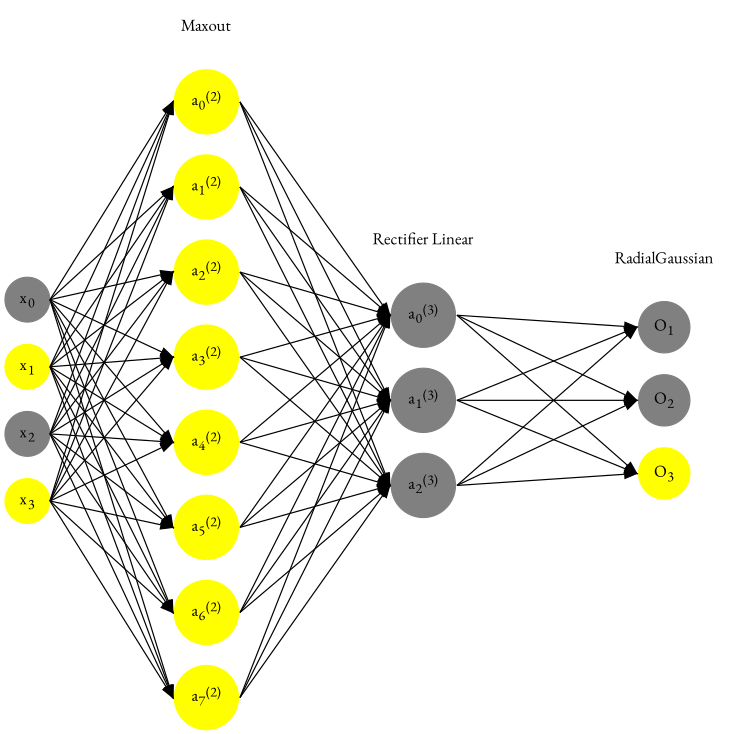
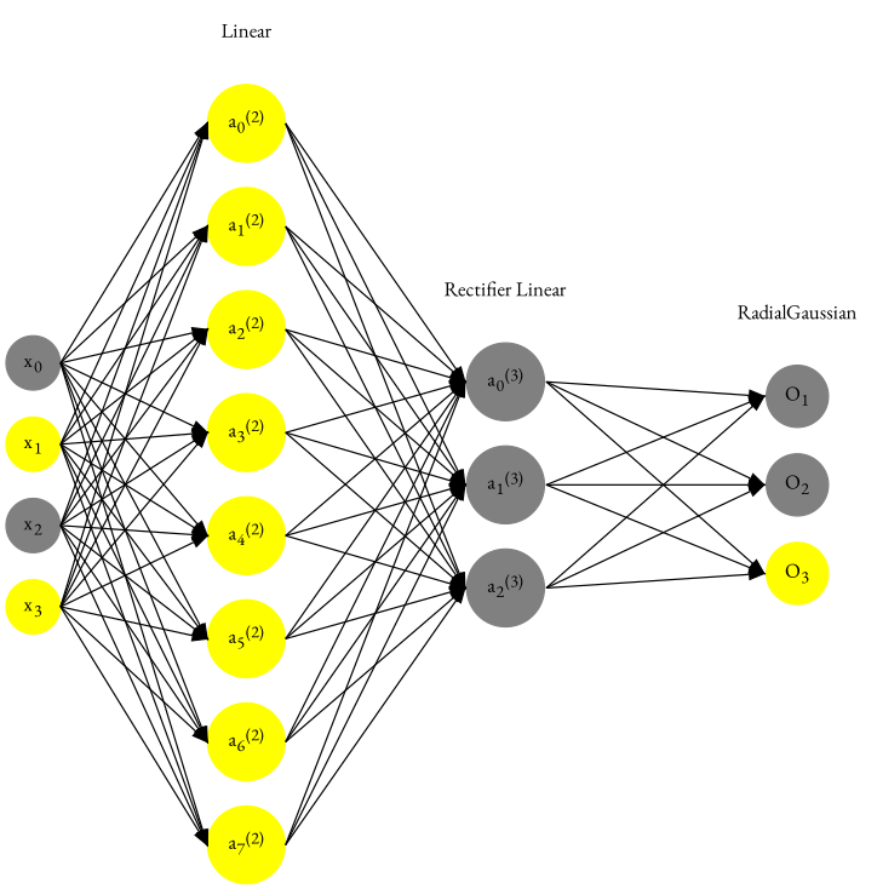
  digraph {
    rankdir=LR
    ranksep=1.4
    splines=false
    fontname="EB Garamond"
    node [color="0.1667, 2.198385, 1.599193" fillcolor="0.1667, 2.198385, 1.599193" shape=circle style=filled fontname="EB Garamond"]
    edge [headport=w style=solid tailport=e fontname="EB Garamond"]
    n1 [color="0.1667, 0.0, 0.5" fillcolor="0.1667, 0.0, 0.5" label=<x<sub>0</sub>>]
    n2 [color="0.1667, 1.0, 1.0" fillcolor="0.1667, 1.0, 1.0" label=<x<sub>1</sub>>]
    n3 [color="0.1667, 0.0, 0.5" fillcolor="0.1667, 0.0, 0.5" label=<x<sub>2</sub>>]
    n4 [color="0.1667, 1.0, 1.0" fillcolor="0.1667, 1.0, 1.0" label=<x<sub>3</sub>>]
    n5 [color="0.1667, 1.255820, 1.127910" fillcolor="0.1667, 1.255820, 1.127910" label=<a<sub>0</sub><sup>(2)</sup>>]
    n6 [color="0.1667, 1.255820, 1.127910" fillcolor="0.1667, 1.255820, 1.127910" label=<a<sub>1</sub><sup>(2)</sup>>]
    n7 [label=<a<sub>2</sub><sup>(2)</sup>>]
    n8 [label=<a<sub>3</sub><sup>(2)</sup>>]
    n9 [label=<a<sub>4</sub><sup>(2)</sup>>]
    n10 [label=<a<sub>5</sub><sup>(2)</sup>>]
    n11 [label=<a<sub>6</sub><sup>(2)</sup>>]
    n12 [label=<a<sub>7</sub><sup>(2)</sup>>]
    n13 [color="0.1667, 0.000000, 0.500000" fillcolor="0.1667, 0.000000, 0.500000" label=<a<sub>0</sub><sup>(3)</sup>>]
    n14 [color="0.1667, 0.000000, 0.500000" fillcolor="0.1667, 0.000000, 0.500000" label=<a<sub>1</sub><sup>(3)</sup>>]
    n15 [color="0.1667, 0.000000, 0.500000" fillcolor="0.1667, 0.000000, 0.500000" label=<a<sub>2</sub><sup>(3)</sup>>]
    n16 [color="0.1667, 0.0, 0.5" fillcolor="0.1667, 0.0, 0.5" label=<O<sub>1</sub>>]
    n17 [color="0.1667, 0.0, 0.5" fillcolor="0.1667, 0.0, 0.5" label=<O<sub>2</sub>>]
    n18 [color="0.1667, 1.0, 1.0" fillcolor="0.1667, 1.0, 1.0" label=<O<sub>3</sub>>]
-   n19 [label=Maxout shape=plaintext color="" fillcolor="" style=""]
+   n19 [label=Linear shape=plaintext color="" fillcolor="" style=""]
    n20 [label="Rectifier Linear" shape=plaintext color="" fillcolor="" style=""]
    n21 [label=RadialGaussian shape=plaintext color="" fillcolor="" style=""]
    subgraph sub_1 {
      n1
    }
    subgraph sub_2 {
      n2
    }
    subgraph sub_3 {
      n3
    }
    subgraph sub_4 {
      n4
    }
    subgraph sub_5 {
      n5
    }
    subgraph sub_6 {
      n6
    }
    subgraph sub_7 {
      n7
    }
    subgraph sub_8 {
      n8
    }
    subgraph sub_9 {
      n9
    }
    subgraph sub_10 {
      n10
    }
    subgraph sub_11 {
      n11
    }
    subgraph sub_12 {
      n12
    }
    subgraph sub_13 {
      n13
    }
    subgraph sub_14 {
      n14
    }
    subgraph sub_15 {
      n15
    }
    subgraph sub_16 {
      n16
    }
    subgraph sub_17 {
      n17
    }
    subgraph sub_18 {
      n18
    }
    subgraph sub_19 {
      rank=same
      n1
      n2
      n3
      n4
    }
    subgraph sub_20 {
      rank=same
      n5
      n6
      n7
      n8
      n9
      n10
      n11
      n12
    }
    subgraph sub_21 {
      rank=same
      n13
      n14
      n15
    }
    subgraph sub_22 {
      rank=same
      n16
      n17
      n18
    }
    subgraph sub_23 {
      rank=same
      n5
      n19
    }
    subgraph sub_24 {
      rank=same
      n13
      n20
    }
    subgraph sub_25 {
      rank=same
      n16
      n21
    }
    n1 -> n2 [style=invis]
    n1 -> n5
    n1 -> n6
    n1 -> n7
    n1 -> n8
    n1 -> n9
    n1 -> n10
    n1 -> n11
    n1 -> n12
    n2 -> n3 [style=invis]
    n2 -> n5
    n2 -> n6
    n2 -> n7
    n2 -> n8
    n2 -> n9
    n2 -> n10
    n2 -> n11
    n2 -> n12
    n3 -> n4 [style=invis]
    n3 -> n5
    n3 -> n6
    n3 -> n7
    n3 -> n8
    n3 -> n9
    n3 -> n10
    n3 -> n11
    n3 -> n12
    n4 -> n5
    n4 -> n6
    n4 -> n7
    n4 -> n8
    n4 -> n9
    n4 -> n10
    n4 -> n11
    n4 -> n12
    n5 -> n6 [style=invis]
    n5 -> n13
    n5 -> n14
    n5 -> n15
    n6 -> n7 [style=invis]
    n6 -> n13
    n6 -> n14
    n6 -> n15
    n7 -> n8 [style=invis]
    n7 -> n13
    n7 -> n14
    n7 -> n15
    n8 -> n9 [style=invis]
    n8 -> n13
    n8 -> n14
    n8 -> n15
    n9 -> n10 [style=invis]
    n9 -> n13
    n9 -> n14
    n9 -> n15
    n10 -> n11 [style=invis]
    n10 -> n13
    n10 -> n14
    n10 -> n15
    n11 -> n12 [style=invis]
    n11 -> n13
    n11 -> n14
    n11 -> n15
    n12 -> n13
    n12 -> n14
    n12 -> n15
    n13 -> n14 [style=invis]
    n13 -> n16
    n13 -> n17
    n13 -> n18
    n14 -> n15 [style=invis]
    n14 -> n16
    n14 -> n17
    n14 -> n18
    n15 -> n16
    n15 -> n17
    n15 -> n18
    n16 -> n17 [style=invis]
    n17 -> n18 [style=invis]
    n19 -> n5 [style=invis]
    n20 -> n13 [style=invis]
    n21 -> n16 [style=invis]
  }
